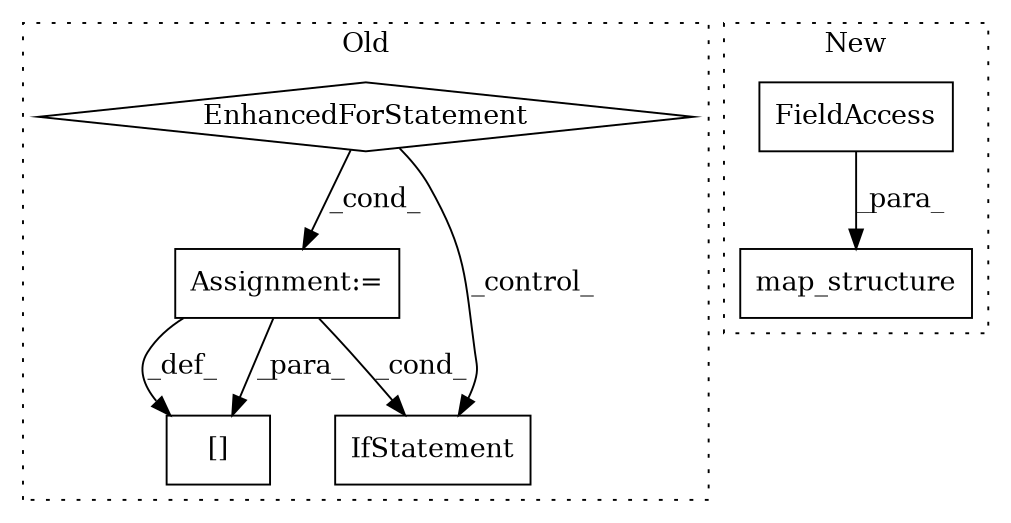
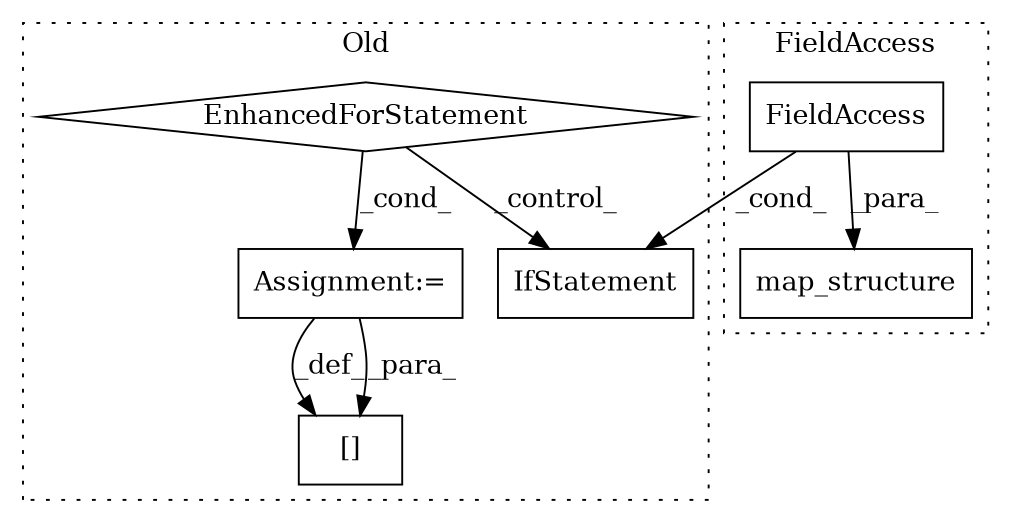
  digraph {
    fontname="DejaVu Serif"
    node [fontname="DejaVu Serif" l="63,2" s="664,753" shape=box]
    edge [fontname="DejaVu Serif"]
    n1 [a=70 label=EnhancedForStatement shape=diamond]
    n2 [a=7 label="Assignment:="]
    n3 [a=25 l="4,2" label=IfStatement s="763,793"]
    n4 [a=2 l="4,1" label="[]" s="895,900"]
    n5 [a=32 l="14,1" label=map_structure s="925,952"]
    n6 [a=22 l=7 label=FieldAccess s=939]
    subgraph cluster_1 {
      label=Old
      style=dotted
      n1
      n2
      n3
      n4
    }
    subgraph cluster_2 {
-     label=New
+     label=FieldAccess
      style=dotted
      n5
      n6
    }
    n1 -> n2 [label=_cond_]
    n1 -> n3 [label=_control_]
-   n2 -> n3 [label=_cond_]
+   n6 -> n3 [label=_cond_]
    n2 -> n4 [label=_def_]
    n2 -> n4 [label=_para_]
    n6 -> n5 [label=_para_]
  }
